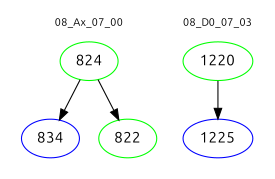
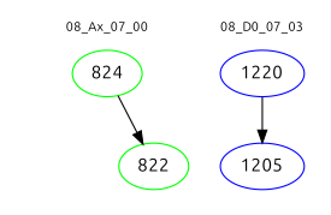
  digraph {
    fontname=Ubuntu
    node [color=green fontname=Ubuntu]
    edge [color=black fontname=Ubuntu]
    n1 [label=824]
-   n2 [color=blue label=834]
    n3 [label=822]
-   n4 [label=1220]
-   n5 [color=blue label=1225]
+   n4 [color=blue label=1220]
+   n5 [color=blue label=1205]
    subgraph cluster_1 {
      color=white
      fontsize=10
      label="08_Ax_07_00"
      n1
-     n2
      n3
    }
    subgraph cluster_2 {
      color=white
      fontsize=10
      label="08_D0_07_03"
      n4
      n5
    }
-   n1 -> n2
    n1 -> n3
    n4 -> n5
  }
